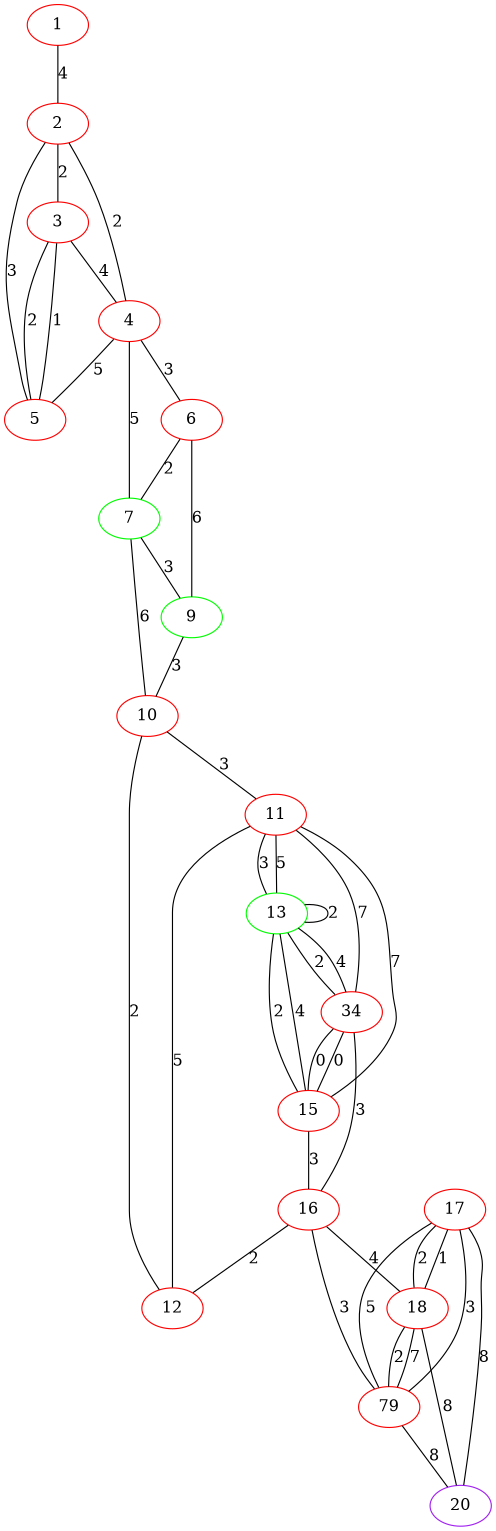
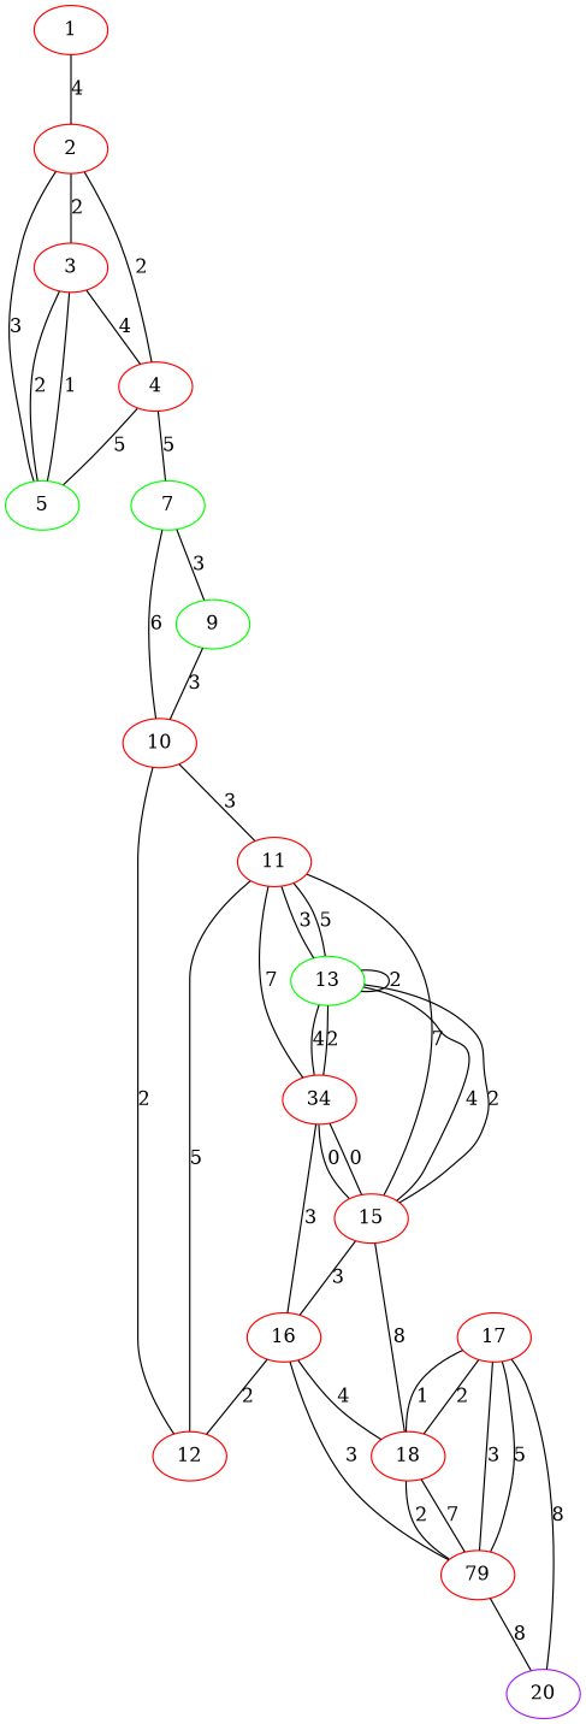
  graph {
    node [color=red weight=1]
    1
    2
    3
    4
-   5
-   6
+   5 [color=green]
    7 [color=green weight=2]
    9 [color=green]
    10
    11
    12
    13 [color=green weight=2]
    n13 [label=34]
    15
    16
    18
    n17 [label=79]
    17
    20 [color=purple weight=4]
    1 -- 2 [label=4]
    2 -- 3 [label=2]
    2 -- 4 [label=2]
    2 -- 5 [label=3]
    3 -- 4 [label=4]
    3 -- 5 [label=2]
    3 -- 5 [label=1]
    4 -- 5 [label=5]
-   4 -- 6 [label=3]
    4 -- 7 [label=5]
-   6 -- 7 [label=2]
-   6 -- 9 [label=6]
    7 -- 9 [label=3]
    7 -- 10 [label=6]
    9 -- 10 [label=3]
    10 -- 11 [label=3]
    10 -- 12 [label=2]
    11 -- 12 [label=5]
    11 -- 13 [label=3]
    11 -- 13 [label=5]
    11 -- n13 [label=7]
    11 -- 15 [label=7]
    13 -- 13 [label=2]
    13 -- n13 [label=4]
    13 -- n13 [label=2]
    13 -- 15 [label=4]
    13 -- 15 [label=2]
    n13 -- 15 [label=0]
    n13 -- 15 [label=0]
    n13 -- 16 [label=3]
    15 -- 16 [label=3]
    16 -- 12 [label=2]
    16 -- 18 [label=4]
    16 -- n17 [label=3]
    18 -- n17 [label=2]
    18 -- n17 [label=7]
-   18 -- 20 [label=8]
+   18 -- 15 [label=8]
    n17 -- 20 [label=8]
    17 -- 18 [label=1]
    17 -- 18 [label=2]
    17 -- n17 [label=3]
    17 -- n17 [label=5]
    17 -- 20 [label=8]
  }
